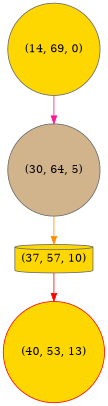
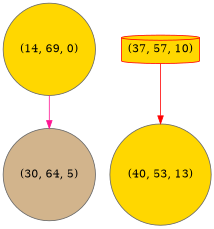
  digraph {
    node [color=gray40 fillcolor=gold shape=circle style=filled]
    "(14, 69, 0)"
    "(30, 64, 5)" [fillcolor=tan]
-   "(37, 57, 10)" [shape=cylinder]
-   "(40, 53, 13)" [color=red]
+   "(37, 57, 10)" [color=red shape=cylinder]
+   "(40, 53, 13)"
    "(14, 69, 0)" -> "(30, 64, 5)" [color=deeppink]
-   "(30, 64, 5)" -> "(37, 57, 10)" [color=darkorange]
    "(37, 57, 10)" -> "(40, 53, 13)" [color=red]
  }
